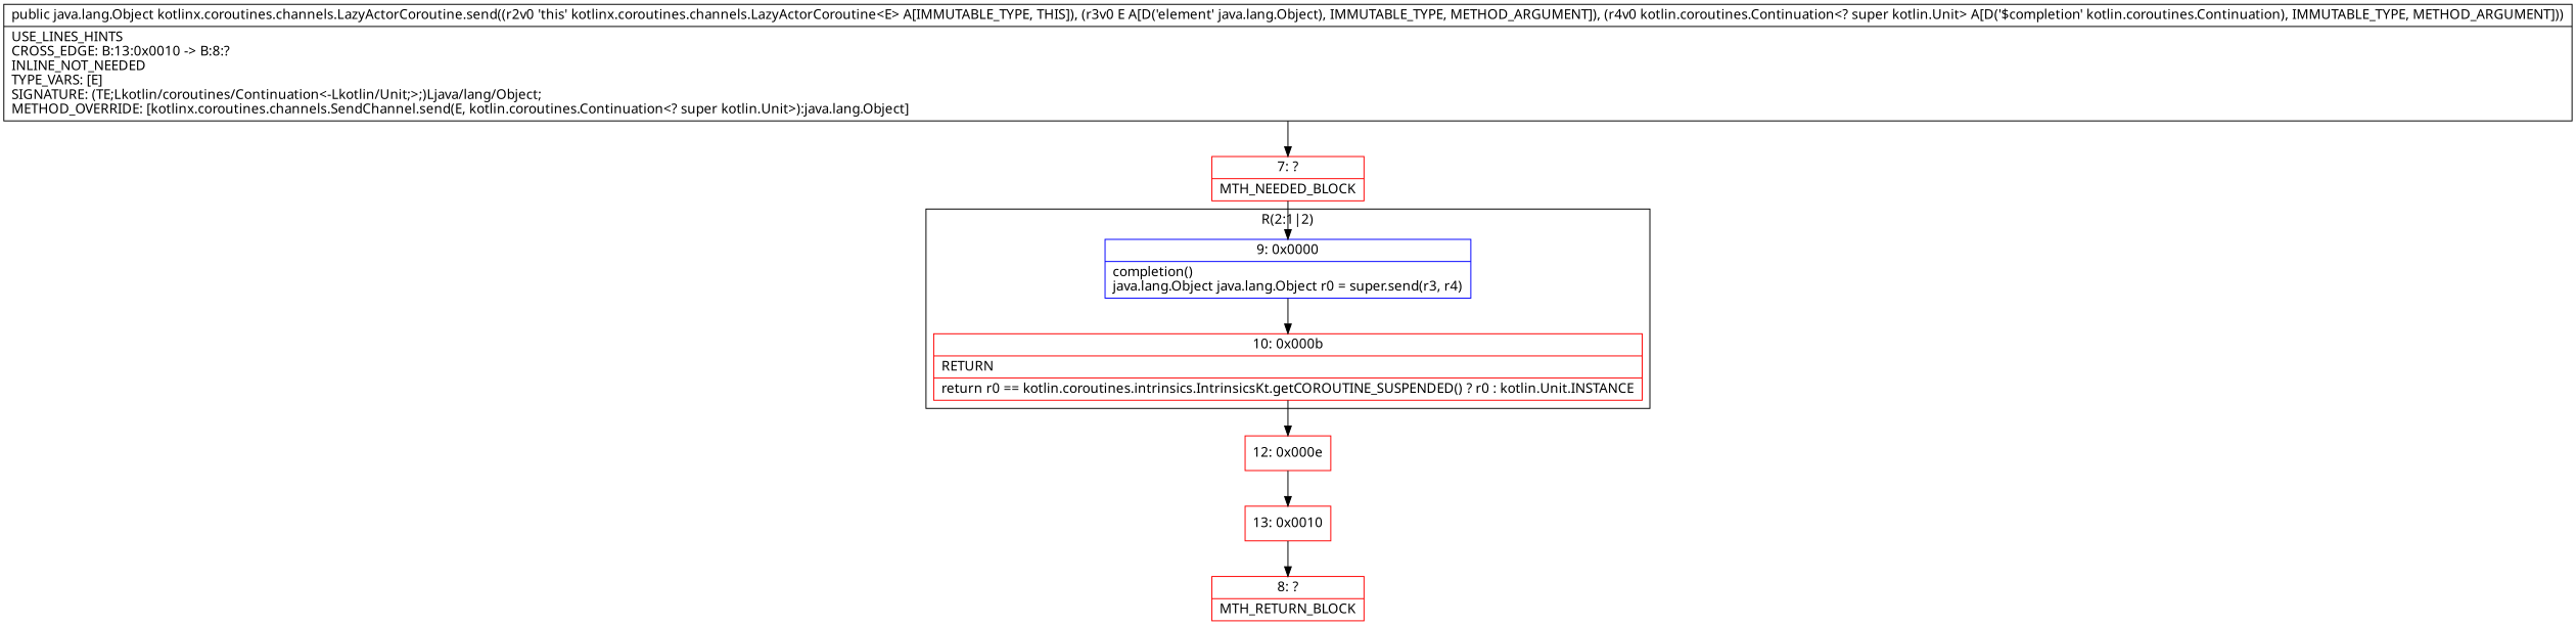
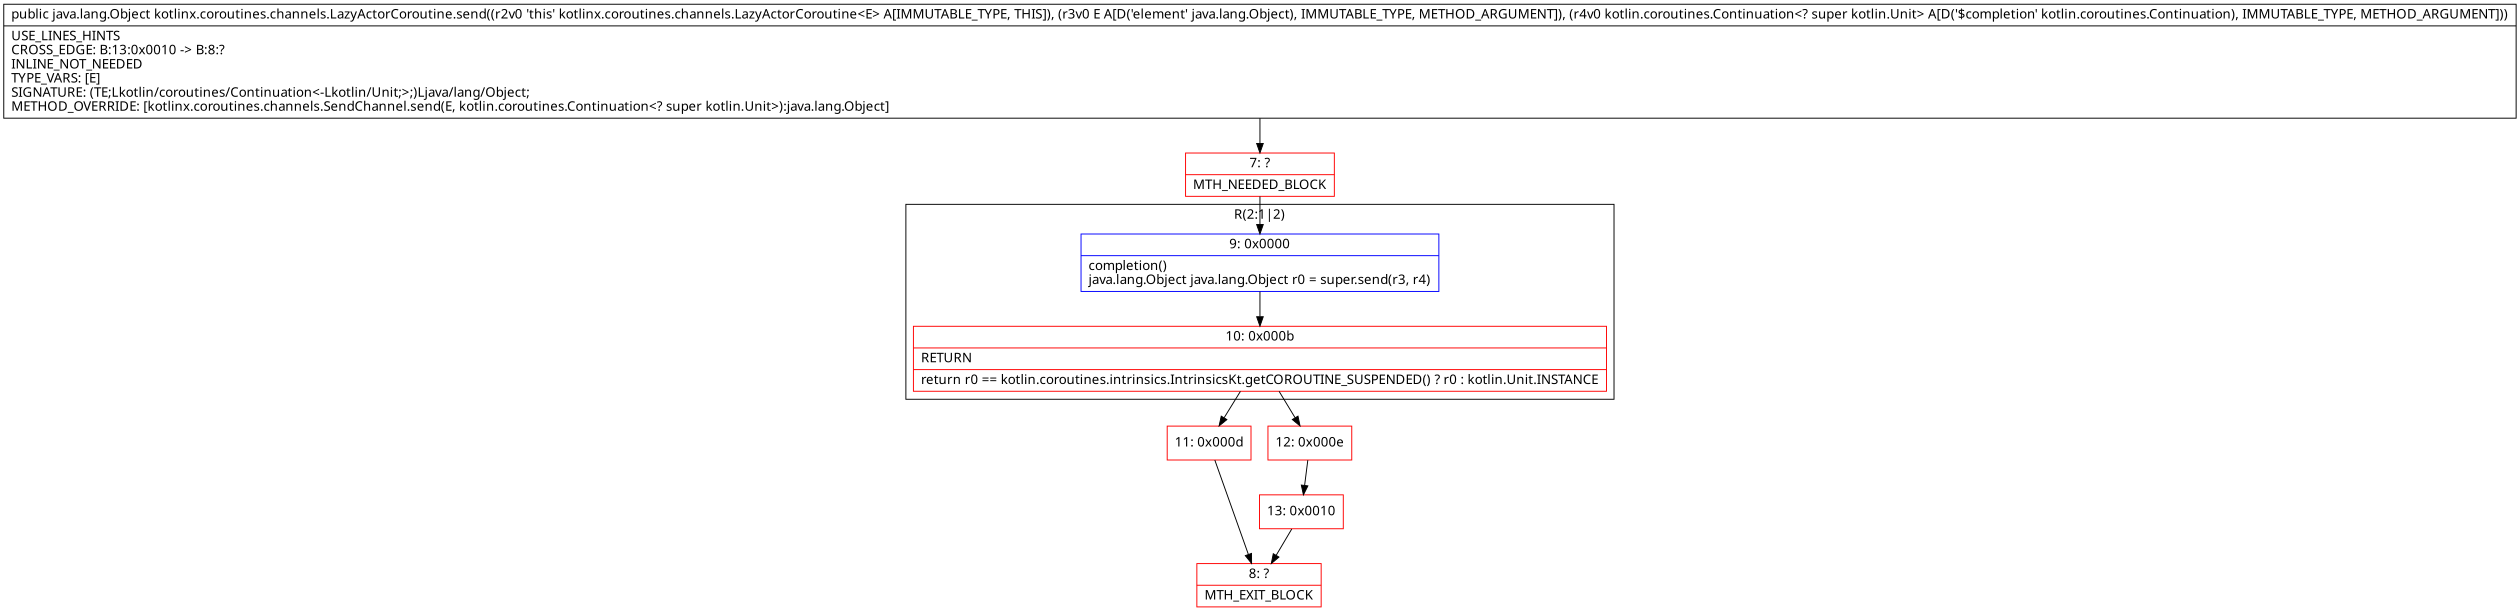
  digraph {
    fontname="Noto Sans"
    node [color=red fontname="Noto Sans" shape=record]
    edge [fontname="Noto Sans"]
    n1 [color=blue label="{9\:\ 0x0000|completion()\ljava.lang.Object java.lang.Object r0 = super.send(r3, r4)\l}"]
    n2 [label="{10\:\ 0x000b|RETURN\l|return r0 == kotlin.coroutines.intrinsics.IntrinsicsKt.getCOROUTINE_SUSPENDED() ? r0 : kotlin.Unit.INSTANCE\l}"]
+   n3 [label="{11\:\ 0x000d}"]
    n4 [label="{12\:\ 0x000e}"]
-   n5 [label="{8\:\ ?|MTH_RETURN_BLOCK\l}"]
+   n5 [label="{8\:\ ?|MTH_EXIT_BLOCK\l}"]
    n6 [label="{13\:\ 0x0010}"]
    n7 [label="{7\:\ ?|MTH_NEEDED_BLOCK\l}"]
    n8 [label="{public java.lang.Object kotlinx.coroutines.channels.LazyActorCoroutine.send((r2v0 'this' kotlinx.coroutines.channels.LazyActorCoroutine\<E\> A[IMMUTABLE_TYPE, THIS]), (r3v0 E A[D('element' java.lang.Object), IMMUTABLE_TYPE, METHOD_ARGUMENT]), (r4v0 kotlin.coroutines.Continuation\<? super kotlin.Unit\> A[D('$completion' kotlin.coroutines.Continuation), IMMUTABLE_TYPE, METHOD_ARGUMENT]))  | USE_LINES_HINTS\lCROSS_EDGE: B:13:0x0010 \-\> B:8:?\lINLINE_NOT_NEEDED\lTYPE_VARS: [E]\lSIGNATURE: (TE;Lkotlin\/coroutines\/Continuation\<\-Lkotlin\/Unit;\>;)Ljava\/lang\/Object;\lMETHOD_OVERRIDE: [kotlinx.coroutines.channels.SendChannel.send(E, kotlin.coroutines.Continuation\<? super kotlin.Unit\>):java.lang.Object]\l}" color=""]
    subgraph cluster_1 {
      label="R(2:1|2)"
      n1
      n2
    }
    n1 -> n2
+   n2 -> n3
    n2 -> n4
+   n3 -> n5
    n4 -> n6
    n6 -> n5
    n7 -> n1
    n8 -> n7
  }
